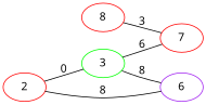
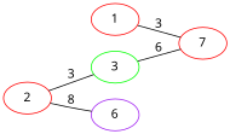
  graph {
    fontname="Noto Sans"
    rankdir=LR
    node [color=red fontname="Noto Sans" weight=1]
    edge [fontname="Noto Sans"]
    n1 [label=7]
-   1 [label=8]
+   1
    3 [color=green weight=2]
    2
    6 [color=purple weight=4]
    1 -- n1 [label=3]
    3 -- n1 [label=6]
-   3 -- 6 [label=8]
-   2 -- 3 [label=0]
+   2 -- 3 [label=3]
    2 -- 6 [label=8]
  }
